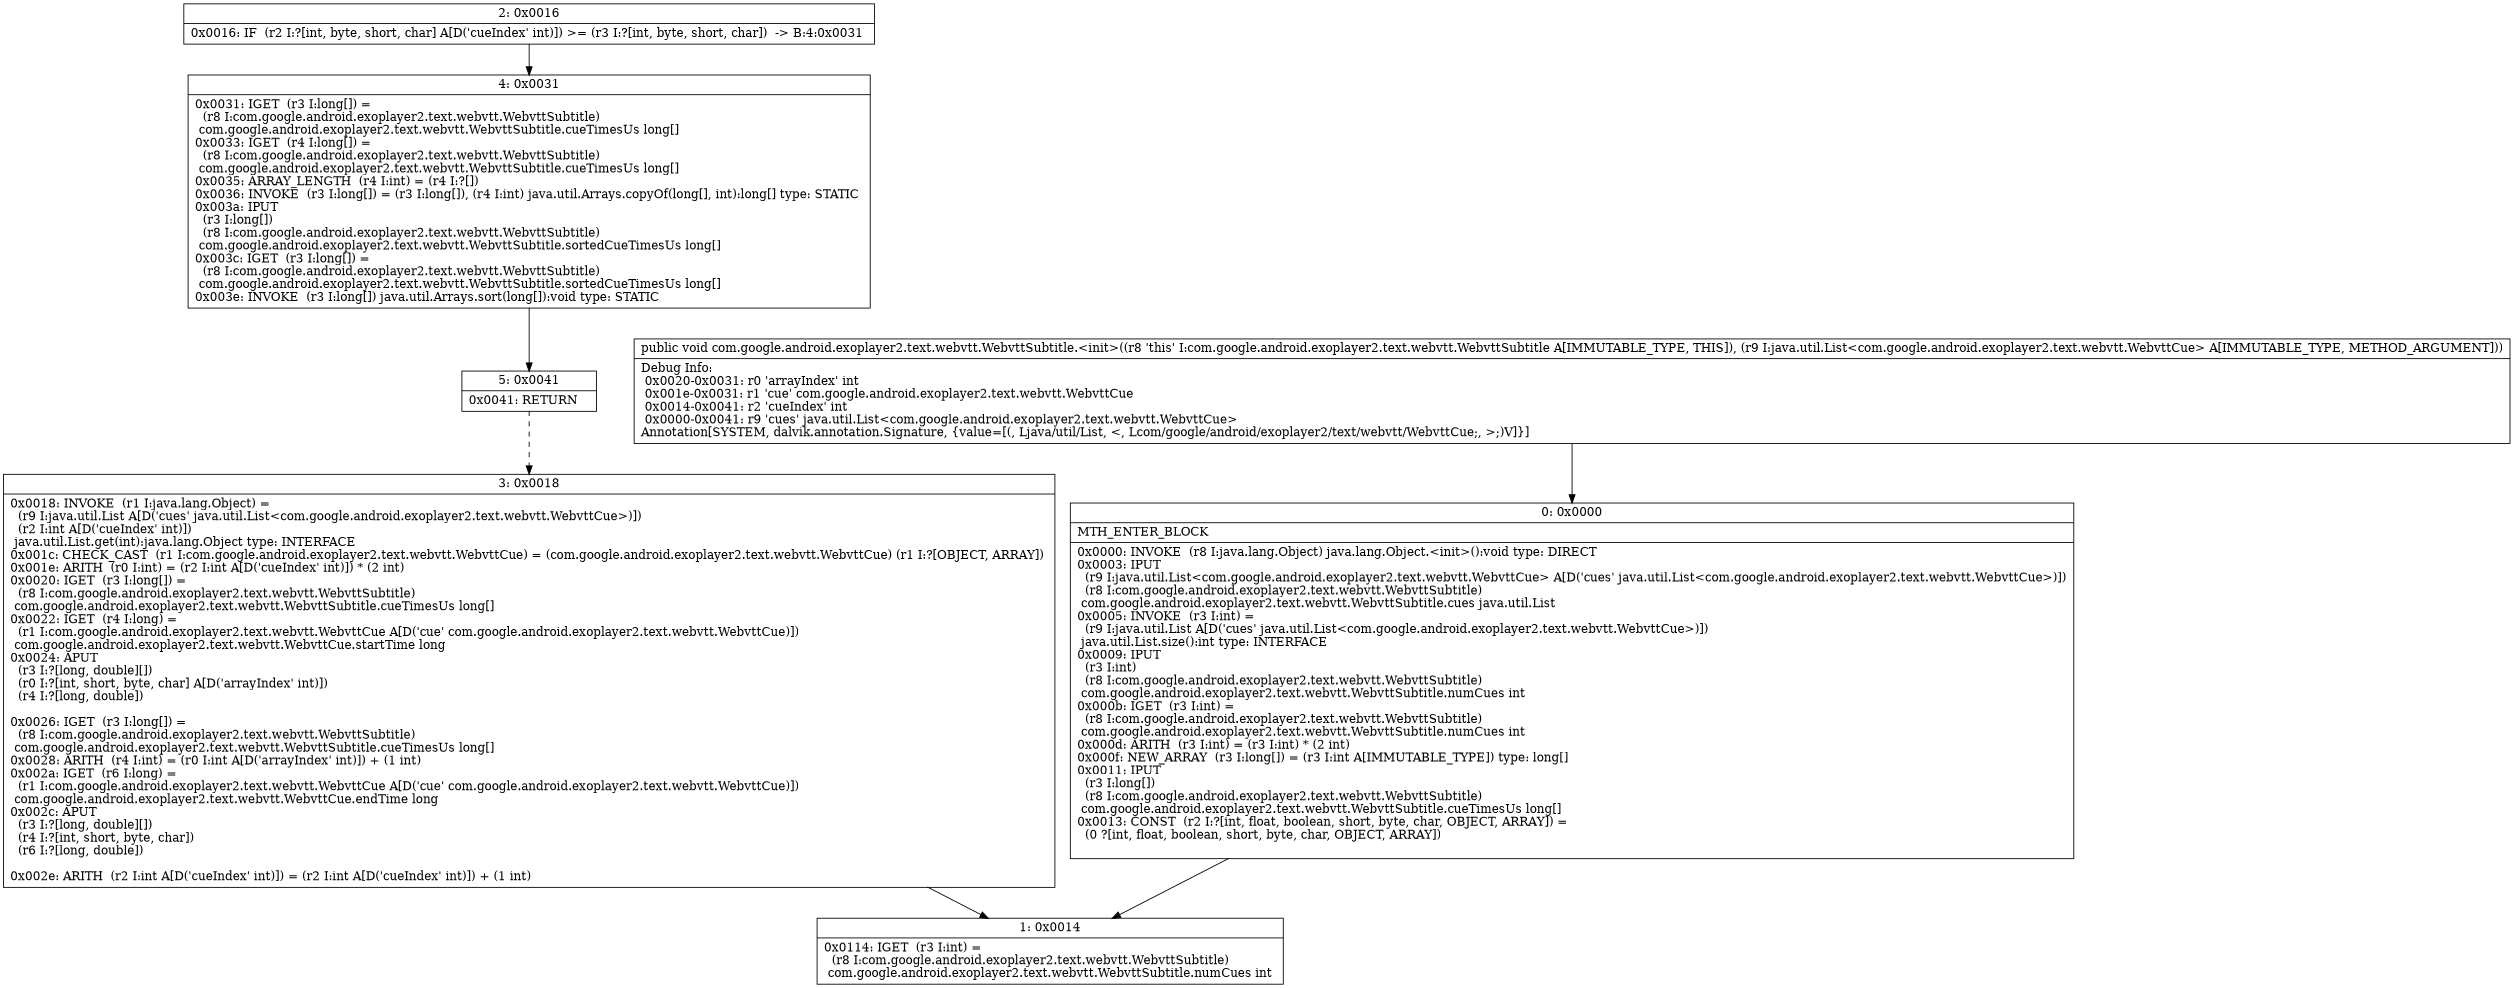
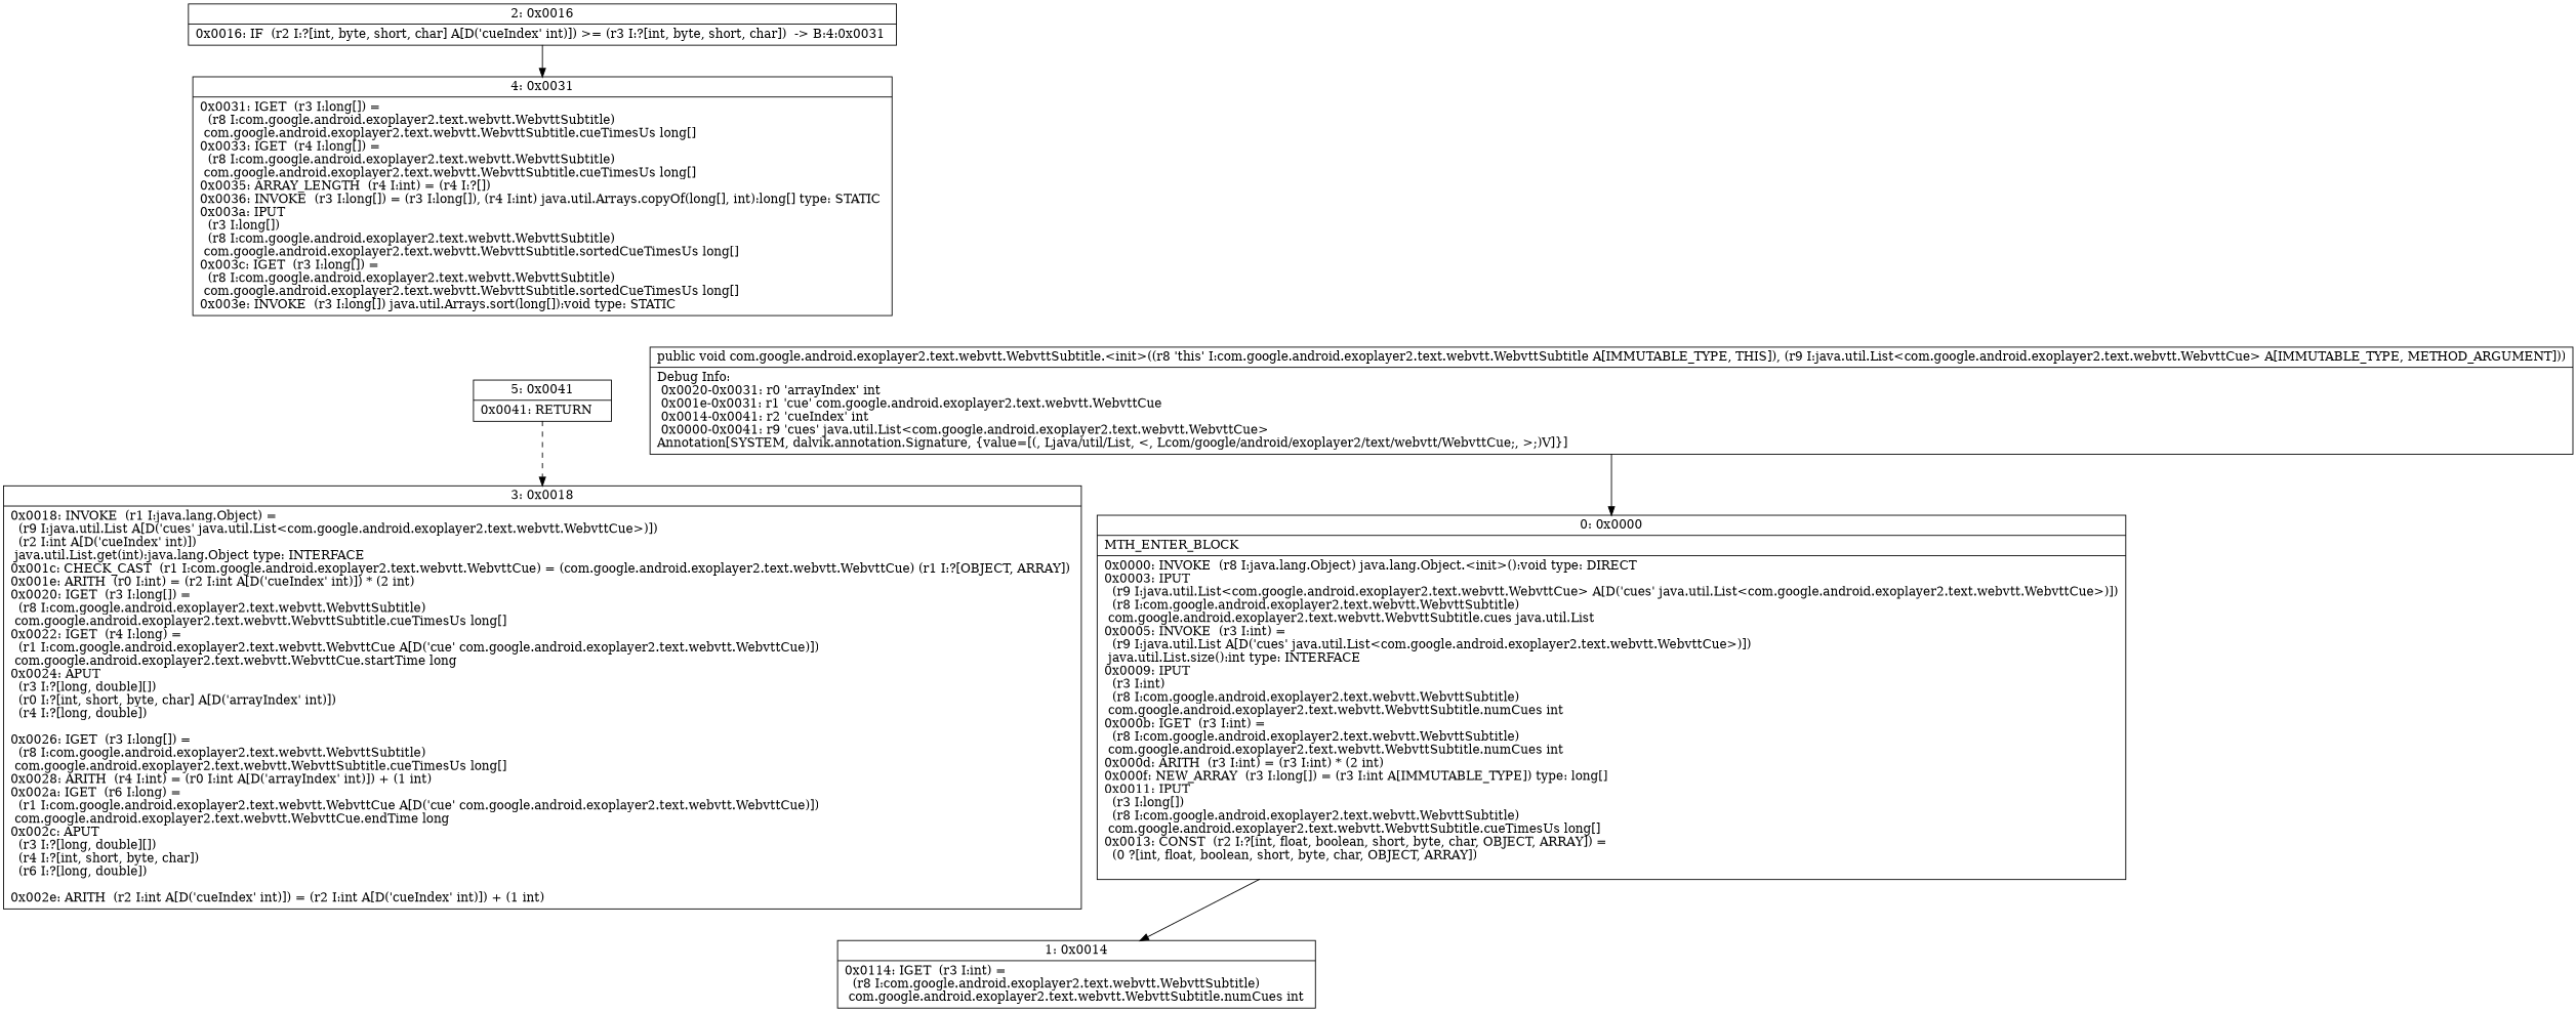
  digraph {
    node [shape=record]
    n1 [label="{0\:\ 0x0000|MTH_ENTER_BLOCK\l|0x0000: INVOKE  (r8 I:java.lang.Object) java.lang.Object.\<init\>():void type: DIRECT \l0x0003: IPUT  \l  (r9 I:java.util.List\<com.google.android.exoplayer2.text.webvtt.WebvttCue\> A[D('cues' java.util.List\<com.google.android.exoplayer2.text.webvtt.WebvttCue\>)])\l  (r8 I:com.google.android.exoplayer2.text.webvtt.WebvttSubtitle)\l com.google.android.exoplayer2.text.webvtt.WebvttSubtitle.cues java.util.List \l0x0005: INVOKE  (r3 I:int) = \l  (r9 I:java.util.List A[D('cues' java.util.List\<com.google.android.exoplayer2.text.webvtt.WebvttCue\>)])\l java.util.List.size():int type: INTERFACE \l0x0009: IPUT  \l  (r3 I:int)\l  (r8 I:com.google.android.exoplayer2.text.webvtt.WebvttSubtitle)\l com.google.android.exoplayer2.text.webvtt.WebvttSubtitle.numCues int \l0x000b: IGET  (r3 I:int) = \l  (r8 I:com.google.android.exoplayer2.text.webvtt.WebvttSubtitle)\l com.google.android.exoplayer2.text.webvtt.WebvttSubtitle.numCues int \l0x000d: ARITH  (r3 I:int) = (r3 I:int) * (2 int) \l0x000f: NEW_ARRAY  (r3 I:long[]) = (r3 I:int A[IMMUTABLE_TYPE]) type: long[] \l0x0011: IPUT  \l  (r3 I:long[])\l  (r8 I:com.google.android.exoplayer2.text.webvtt.WebvttSubtitle)\l com.google.android.exoplayer2.text.webvtt.WebvttSubtitle.cueTimesUs long[] \l0x0013: CONST  (r2 I:?[int, float, boolean, short, byte, char, OBJECT, ARRAY]) = \l  (0 ?[int, float, boolean, short, byte, char, OBJECT, ARRAY])\l \l}"]
    n2 [label="{1\:\ 0x0014|0x0114: IGET  (r3 I:int) = \l  (r8 I:com.google.android.exoplayer2.text.webvtt.WebvttSubtitle)\l com.google.android.exoplayer2.text.webvtt.WebvttSubtitle.numCues int \l}"]
    n3 [label="{2\:\ 0x0016|0x0016: IF  (r2 I:?[int, byte, short, char] A[D('cueIndex' int)]) \>= (r3 I:?[int, byte, short, char])  \-\> B:4:0x0031 \l}"]
    n4 [label="{4\:\ 0x0031|0x0031: IGET  (r3 I:long[]) = \l  (r8 I:com.google.android.exoplayer2.text.webvtt.WebvttSubtitle)\l com.google.android.exoplayer2.text.webvtt.WebvttSubtitle.cueTimesUs long[] \l0x0033: IGET  (r4 I:long[]) = \l  (r8 I:com.google.android.exoplayer2.text.webvtt.WebvttSubtitle)\l com.google.android.exoplayer2.text.webvtt.WebvttSubtitle.cueTimesUs long[] \l0x0035: ARRAY_LENGTH  (r4 I:int) = (r4 I:?[]) \l0x0036: INVOKE  (r3 I:long[]) = (r3 I:long[]), (r4 I:int) java.util.Arrays.copyOf(long[], int):long[] type: STATIC \l0x003a: IPUT  \l  (r3 I:long[])\l  (r8 I:com.google.android.exoplayer2.text.webvtt.WebvttSubtitle)\l com.google.android.exoplayer2.text.webvtt.WebvttSubtitle.sortedCueTimesUs long[] \l0x003c: IGET  (r3 I:long[]) = \l  (r8 I:com.google.android.exoplayer2.text.webvtt.WebvttSubtitle)\l com.google.android.exoplayer2.text.webvtt.WebvttSubtitle.sortedCueTimesUs long[] \l0x003e: INVOKE  (r3 I:long[]) java.util.Arrays.sort(long[]):void type: STATIC \l}"]
    n5 [label="{3\:\ 0x0018|0x0018: INVOKE  (r1 I:java.lang.Object) = \l  (r9 I:java.util.List A[D('cues' java.util.List\<com.google.android.exoplayer2.text.webvtt.WebvttCue\>)])\l  (r2 I:int A[D('cueIndex' int)])\l java.util.List.get(int):java.lang.Object type: INTERFACE \l0x001c: CHECK_CAST  (r1 I:com.google.android.exoplayer2.text.webvtt.WebvttCue) = (com.google.android.exoplayer2.text.webvtt.WebvttCue) (r1 I:?[OBJECT, ARRAY]) \l0x001e: ARITH  (r0 I:int) = (r2 I:int A[D('cueIndex' int)]) * (2 int) \l0x0020: IGET  (r3 I:long[]) = \l  (r8 I:com.google.android.exoplayer2.text.webvtt.WebvttSubtitle)\l com.google.android.exoplayer2.text.webvtt.WebvttSubtitle.cueTimesUs long[] \l0x0022: IGET  (r4 I:long) = \l  (r1 I:com.google.android.exoplayer2.text.webvtt.WebvttCue A[D('cue' com.google.android.exoplayer2.text.webvtt.WebvttCue)])\l com.google.android.exoplayer2.text.webvtt.WebvttCue.startTime long \l0x0024: APUT  \l  (r3 I:?[long, double][])\l  (r0 I:?[int, short, byte, char] A[D('arrayIndex' int)])\l  (r4 I:?[long, double])\l \l0x0026: IGET  (r3 I:long[]) = \l  (r8 I:com.google.android.exoplayer2.text.webvtt.WebvttSubtitle)\l com.google.android.exoplayer2.text.webvtt.WebvttSubtitle.cueTimesUs long[] \l0x0028: ARITH  (r4 I:int) = (r0 I:int A[D('arrayIndex' int)]) + (1 int) \l0x002a: IGET  (r6 I:long) = \l  (r1 I:com.google.android.exoplayer2.text.webvtt.WebvttCue A[D('cue' com.google.android.exoplayer2.text.webvtt.WebvttCue)])\l com.google.android.exoplayer2.text.webvtt.WebvttCue.endTime long \l0x002c: APUT  \l  (r3 I:?[long, double][])\l  (r4 I:?[int, short, byte, char])\l  (r6 I:?[long, double])\l \l0x002e: ARITH  (r2 I:int A[D('cueIndex' int)]) = (r2 I:int A[D('cueIndex' int)]) + (1 int) \l}"]
    n6 [label="{5\:\ 0x0041|0x0041: RETURN   \l}"]
    n7 [label="{public void com.google.android.exoplayer2.text.webvtt.WebvttSubtitle.\<init\>((r8 'this' I:com.google.android.exoplayer2.text.webvtt.WebvttSubtitle A[IMMUTABLE_TYPE, THIS]), (r9 I:java.util.List\<com.google.android.exoplayer2.text.webvtt.WebvttCue\> A[IMMUTABLE_TYPE, METHOD_ARGUMENT]))  | Debug Info:\l  0x0020\-0x0031: r0 'arrayIndex' int\l  0x001e\-0x0031: r1 'cue' com.google.android.exoplayer2.text.webvtt.WebvttCue\l  0x0014\-0x0041: r2 'cueIndex' int\l  0x0000\-0x0041: r9 'cues' java.util.List\<com.google.android.exoplayer2.text.webvtt.WebvttCue\>\lAnnotation[SYSTEM, dalvik.annotation.Signature, \{value=[(, Ljava\/util\/List, \<, Lcom\/google\/android\/exoplayer2\/text\/webvtt\/WebvttCue;, \>;)V]\}]\l}"]
    n1 -> n2
    n3 -> n4
-   n4 -> n6
-   n5 -> n2
    n6 -> n5 [style=dashed]
    n7 -> n1
  }
